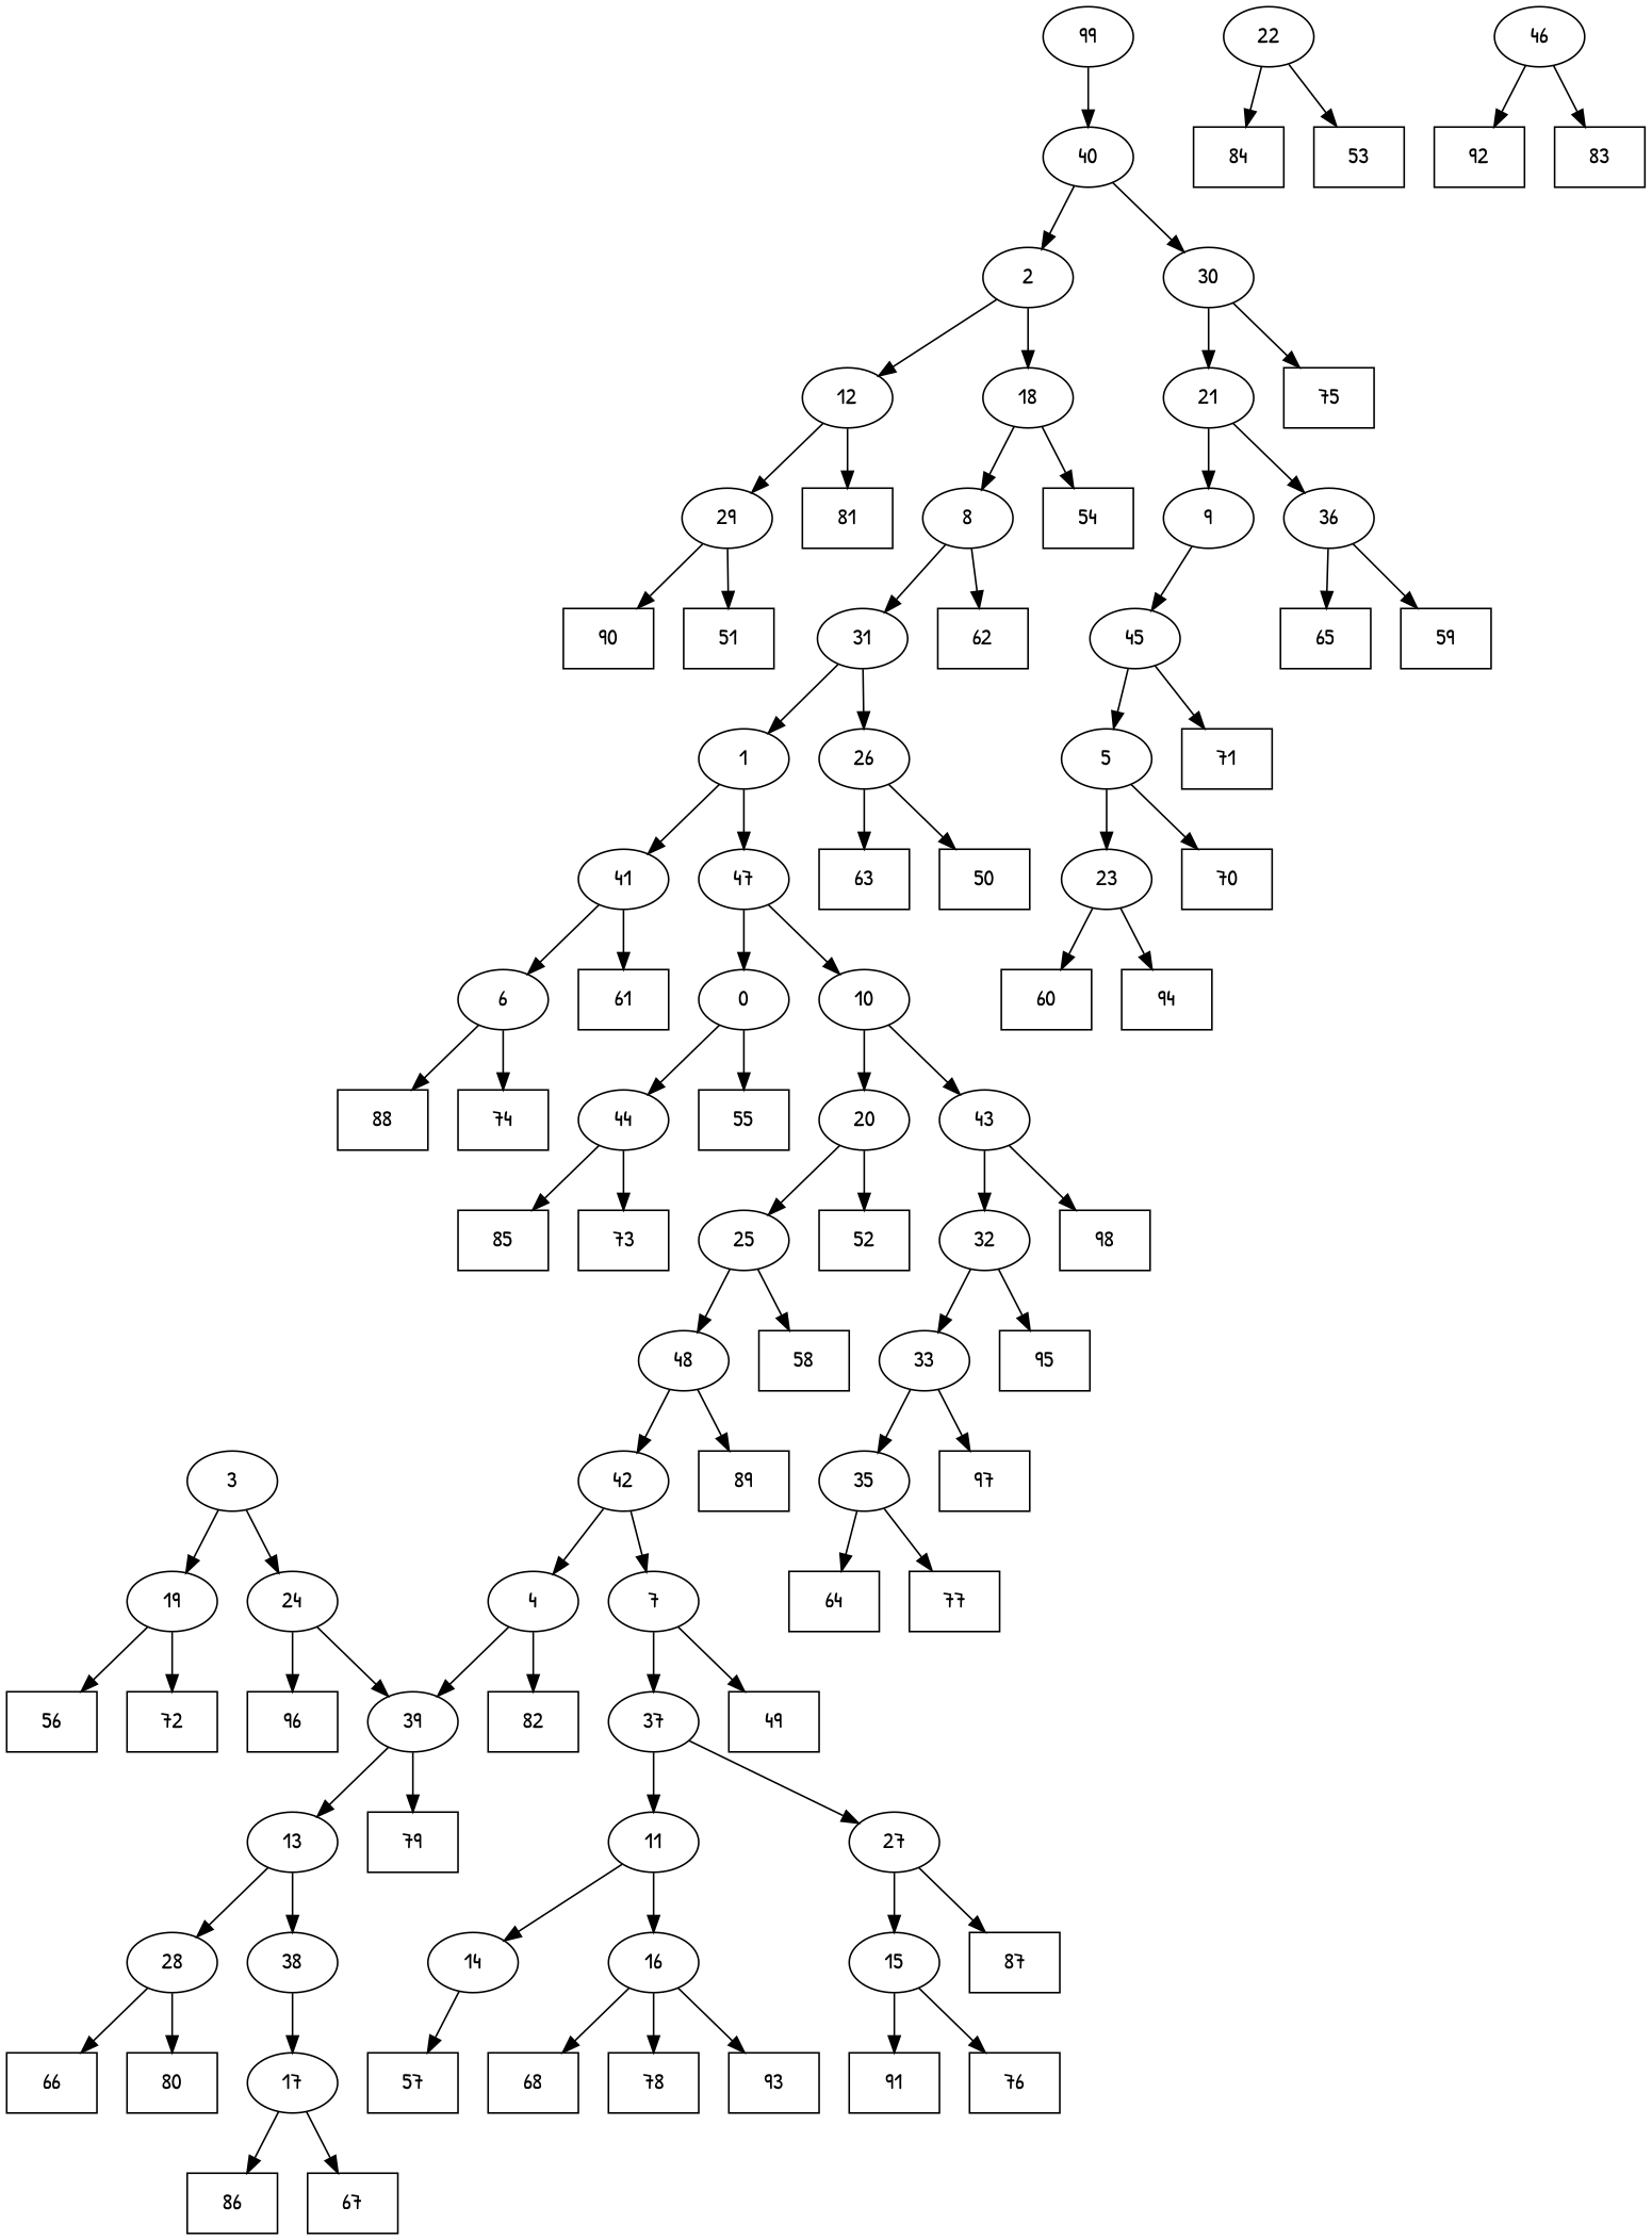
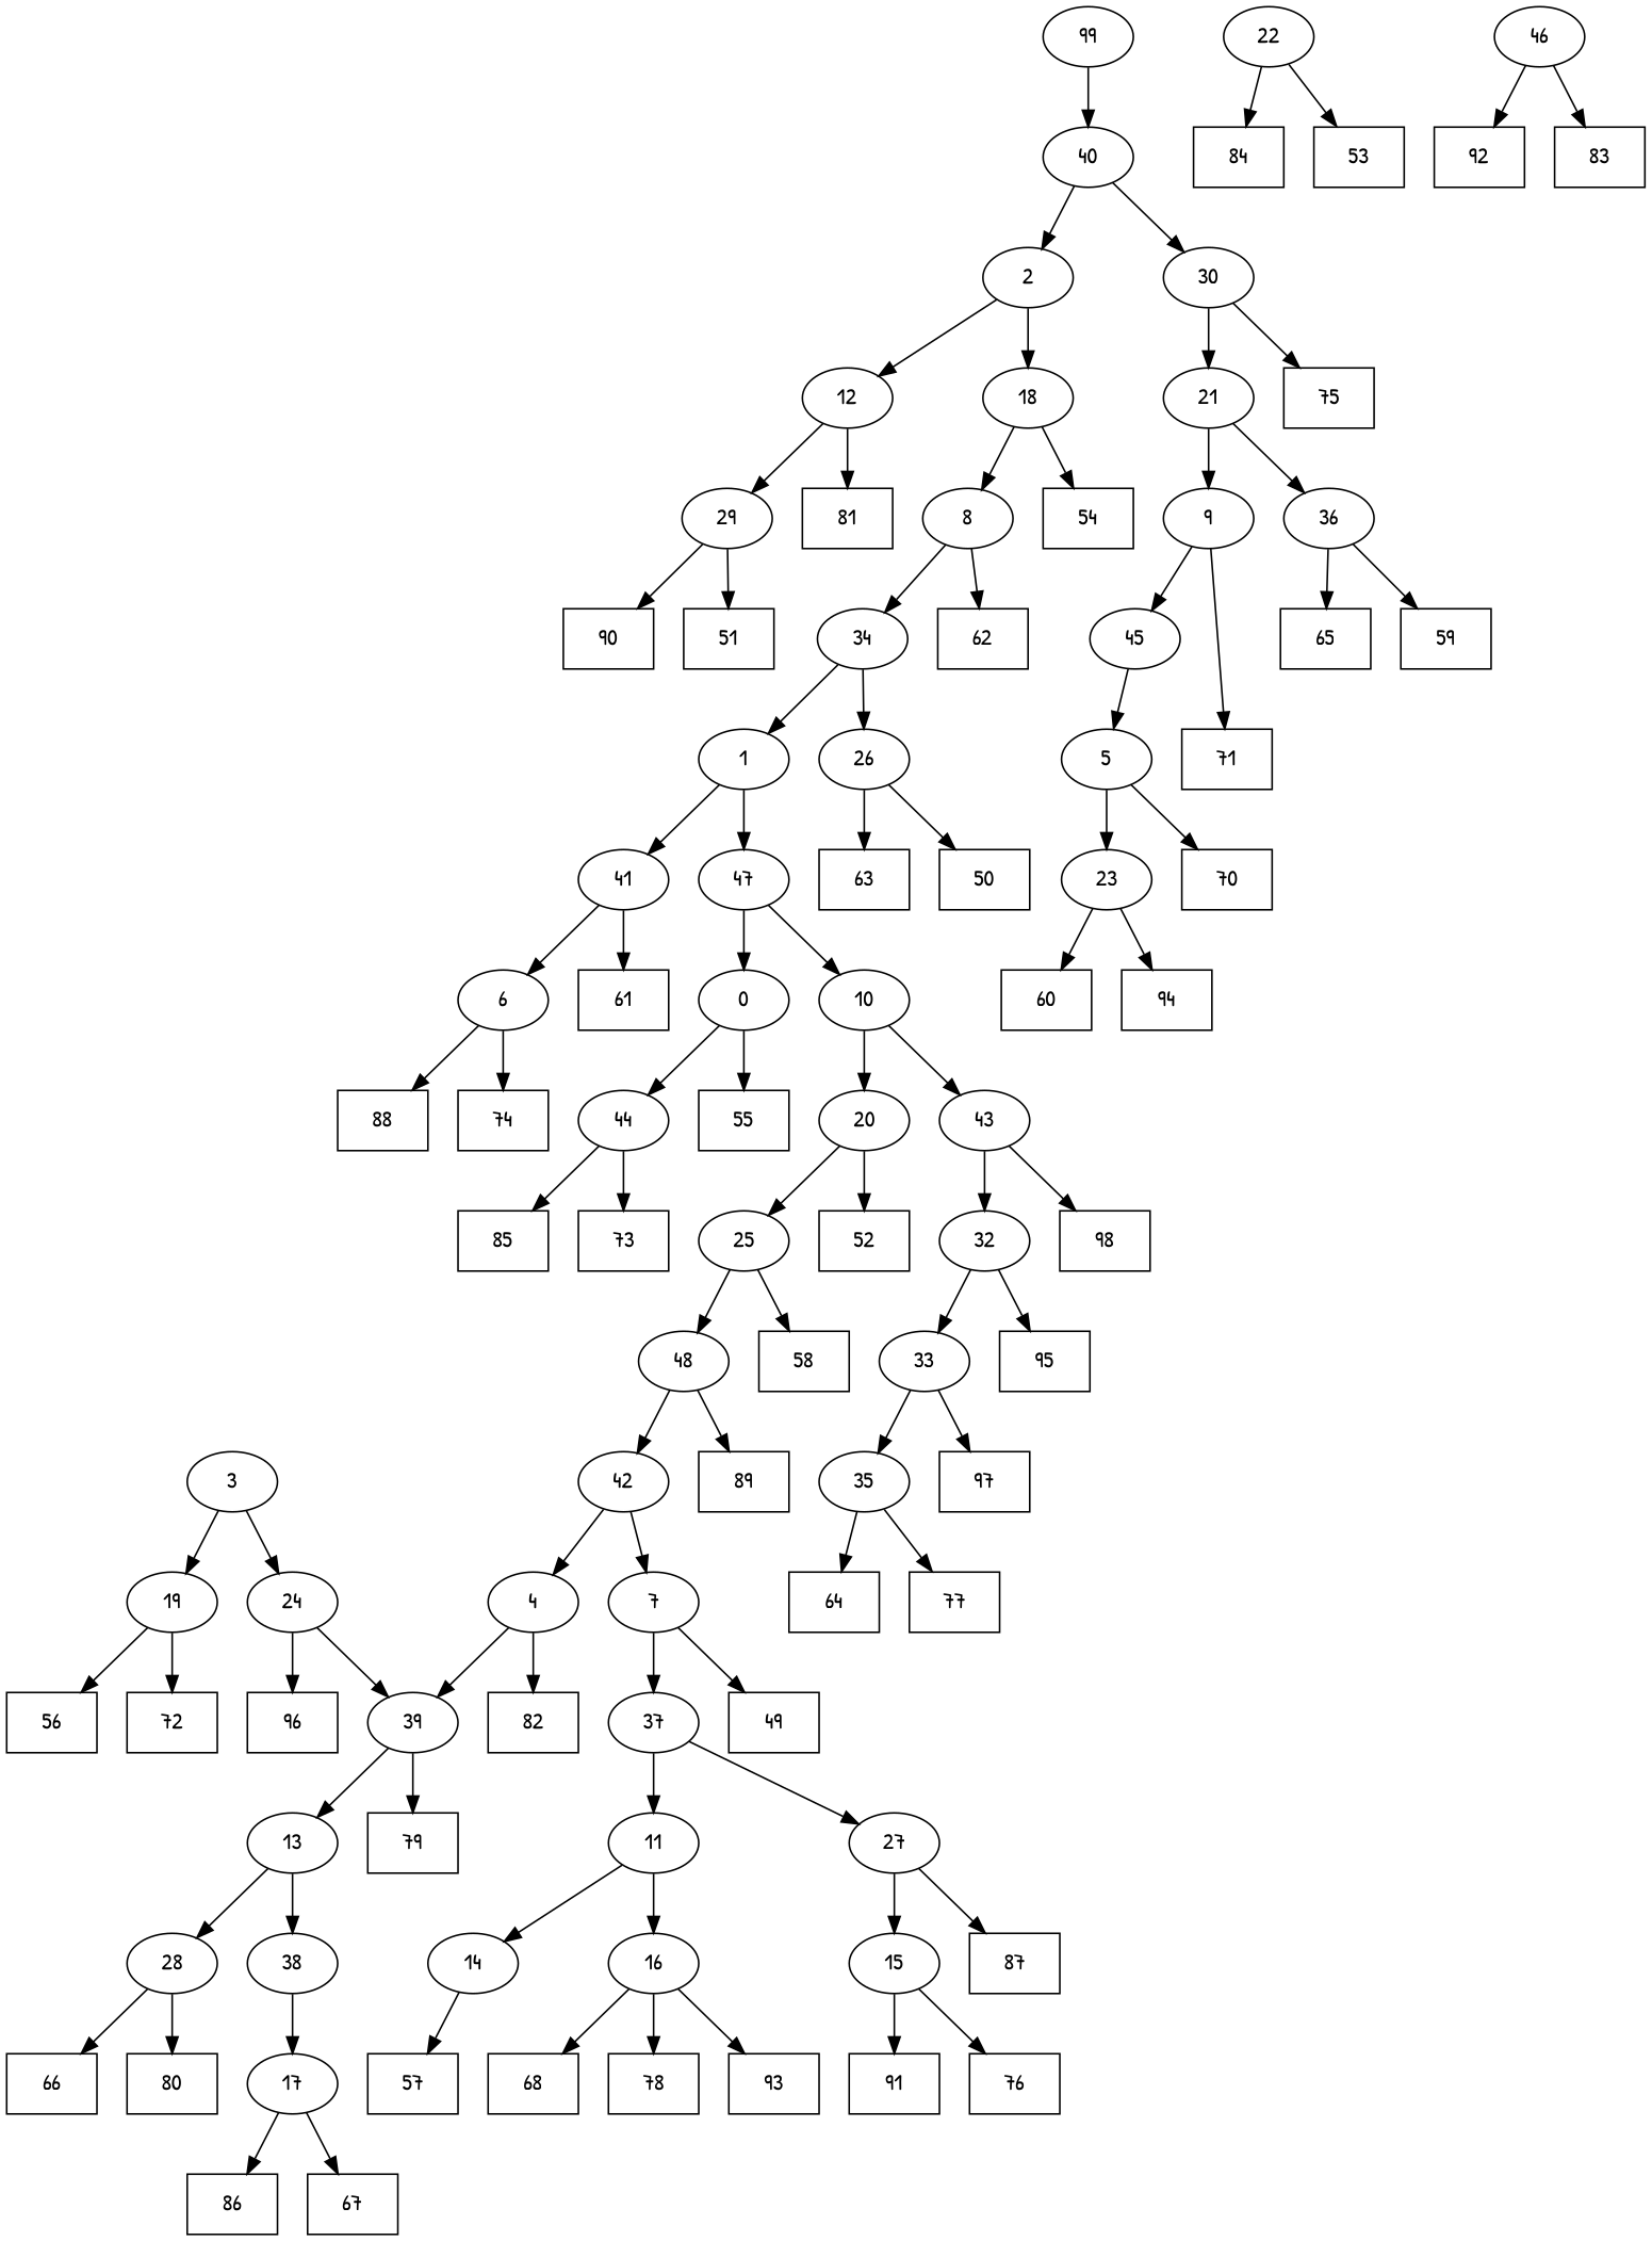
  digraph {
    fontname="Patrick Hand"
    node [fontname="Patrick Hand"]
    edge [fontname="Patrick Hand"]
    n1 [label=0]
    n2 [label=44]
    n3 [label=55 shape=box]
    n4 [label=85 shape=box]
    n5 [label=73 shape=box]
    n6 [label=1]
    n7 [label=41]
    n8 [label=47]
    n9 [label=6]
    n10 [label=61 shape=box]
    n11 [label=10]
    n12 [label=2]
    n13 [label=12]
    n14 [label=18]
    n15 [label=29]
    n16 [label=81 shape=box]
    n17 [label=8]
    n18 [label=54 shape=box]
    n19 [label=3]
    n20 [label=19]
    n21 [label=24]
    n22 [label=56 shape=box]
    n23 [label=72 shape=box]
    n24 [label=39]
    n25 [label=96 shape=box]
    n26 [label=4]
    n27 [label=82 shape=box]
    n28 [label=5]
    n29 [label=23]
    n30 [label=70 shape=box]
    n31 [label=60 shape=box]
    n32 [label=94 shape=box]
    n33 [label=88 shape=box]
    n34 [label=74 shape=box]
    n35 [label=7]
    n36 [label=37]
    n37 [label=49 shape=box]
    n38 [label=11]
    n39 [label=27]
-   n40 [label=31]
+   n40 [label=34]
    n41 [label=62 shape=box]
    n42 [label=26]
    n43 [label=9]
    n44 [label=45]
    n45 [label=71 shape=box]
    n46 [label=20]
    n47 [label=43]
    n48 [label=25]
    n49 [label=52 shape=box]
    n50 [label=32]
    n51 [label=98 shape=box]
    n52 [label=14]
    n53 [label=16]
    n54 [label=57 shape=box]
    n55 [label=68 shape=box]
    n56 [label=78 shape=box]
    n57 [label=93 shape=box]
    n58 [label=90 shape=box]
    n59 [label=51 shape=box]
    n60 [label=13]
    n61 [label=28]
    n62 [label=38]
    n63 [label=66 shape=box]
    n64 [label=80 shape=box]
    n65 [label=17]
    n66 [label=15]
    n67 [label=91 shape=box]
    n68 [label=76 shape=box]
    n69 [label=86 shape=box]
    n70 [label=67 shape=box]
    n71 [label=48]
    n72 [label=58 shape=box]
    n73 [label=21]
    n74 [label=36]
    n75 [label=65 shape=box]
    n76 [label=59 shape=box]
    n77 [label=22]
    n78 [label=84 shape=box]
    n79 [label=53 shape=box]
    n80 [label=79 shape=box]
    n81 [label=42]
    n82 [label=89 shape=box]
    n83 [label=63 shape=box]
    n84 [label=50 shape=box]
    n85 [label=87 shape=box]
    n86 [label=30]
    n87 [label=75 shape=box]
    n88 [label=33]
    n89 [label=95 shape=box]
    n90 [label=35]
    n91 [label=97 shape=box]
    n92 [label=64 shape=box]
    n93 [label=77 shape=box]
    n94 [label=46]
    n95 [label=92 shape=box]
    n96 [label=83 shape=box]
    n97 [label=40]
    n98 [label=99]
    n1 -> n2
    n1 -> n3
    n2 -> n4
    n2 -> n5
    n6 -> n7
    n6 -> n8
    n7 -> n9
    n7 -> n10
    n8 -> n1
    n8 -> n11
    n9 -> n33
    n9 -> n34
    n11 -> n46
    n11 -> n47
    n12 -> n13
    n12 -> n14
    n13 -> n15
    n13 -> n16
    n14 -> n17
    n14 -> n18
    n15 -> n58
    n15 -> n59
    n17 -> n40
    n17 -> n41
    n19 -> n20
    n19 -> n21
    n20 -> n22
    n20 -> n23
    n21 -> n24
    n21 -> n25
    n24 -> n60
    n24 -> n80
    n26 -> n24
    n26 -> n27
    n28 -> n29
    n28 -> n30
    n29 -> n31
    n29 -> n32
    n35 -> n36
    n35 -> n37
    n36 -> n38
    n36 -> n39
    n38 -> n52
    n38 -> n53
    n39 -> n66
    n39 -> n85
    n40 -> n6
    n40 -> n42
    n42 -> n83
    n42 -> n84
    n43 -> n44
    n44 -> n28
-   n44 -> n45
+   n43 -> n45
    n46 -> n48
    n46 -> n49
    n47 -> n50
    n47 -> n51
    n48 -> n71
    n48 -> n72
    n50 -> n88
    n50 -> n89
    n52 -> n54
    n53 -> n55
    n53 -> n56
    n53 -> n57
    n60 -> n61
    n60 -> n62
    n61 -> n63
    n61 -> n64
    n62 -> n65
    n65 -> n69
    n65 -> n70
    n66 -> n67
    n66 -> n68
    n71 -> n81
    n71 -> n82
    n73 -> n43
    n73 -> n74
    n74 -> n75
    n74 -> n76
    n77 -> n78
    n77 -> n79
    n81 -> n26
    n81 -> n35
    n86 -> n73
    n86 -> n87
    n88 -> n90
    n88 -> n91
    n90 -> n92
    n90 -> n93
    n94 -> n95
    n94 -> n96
    n97 -> n12
    n97 -> n86
    n98 -> n97
  }
